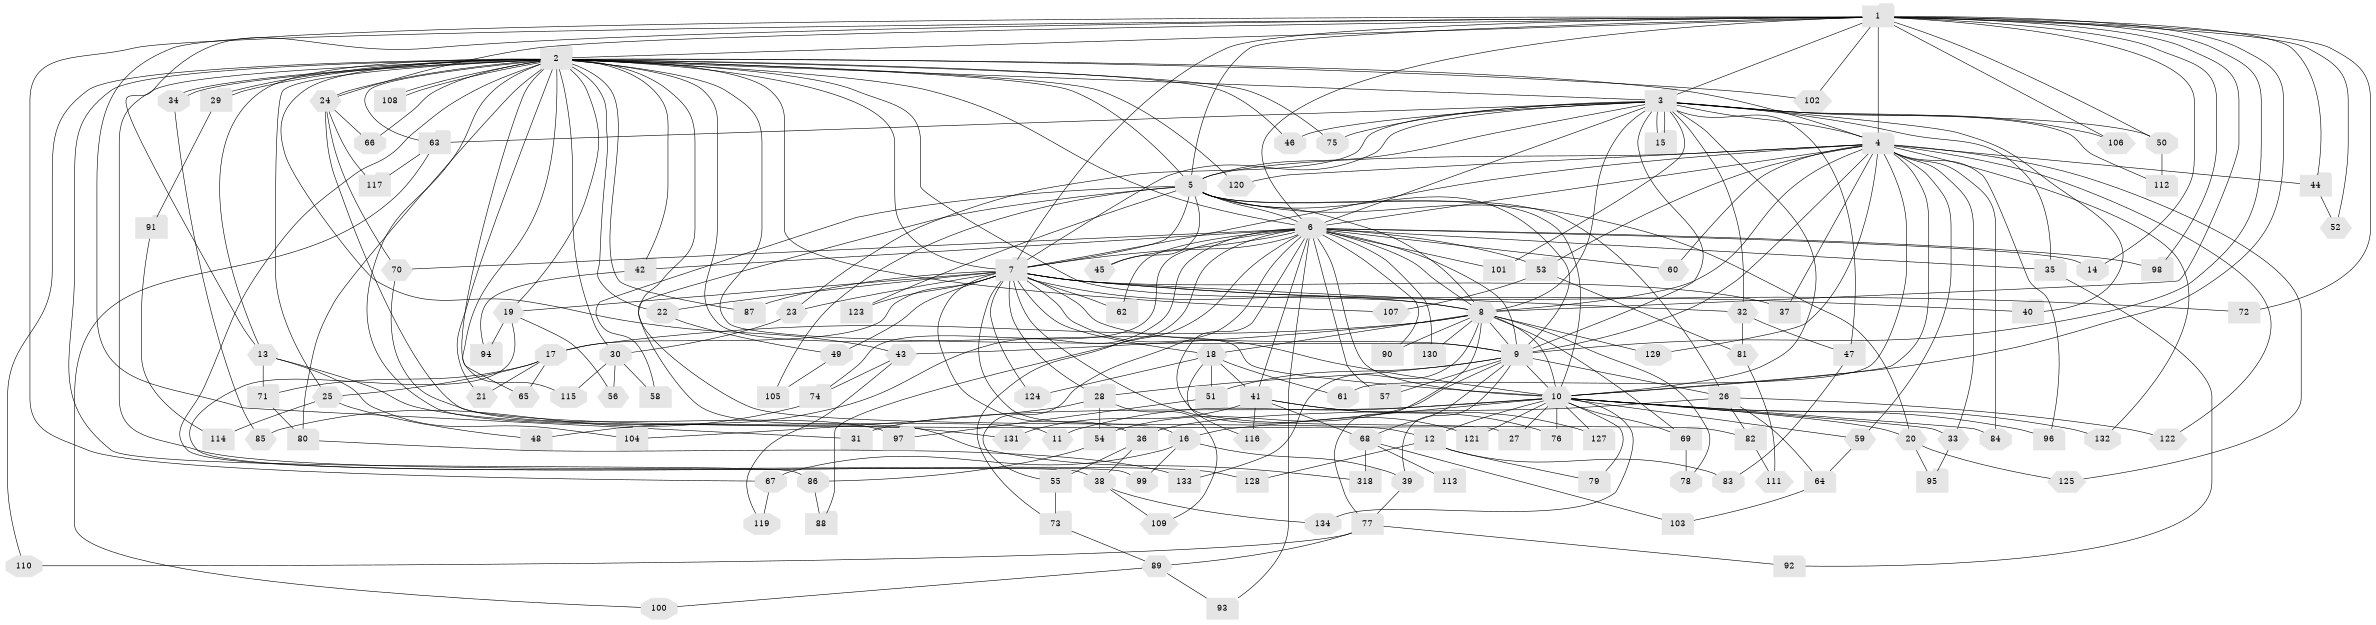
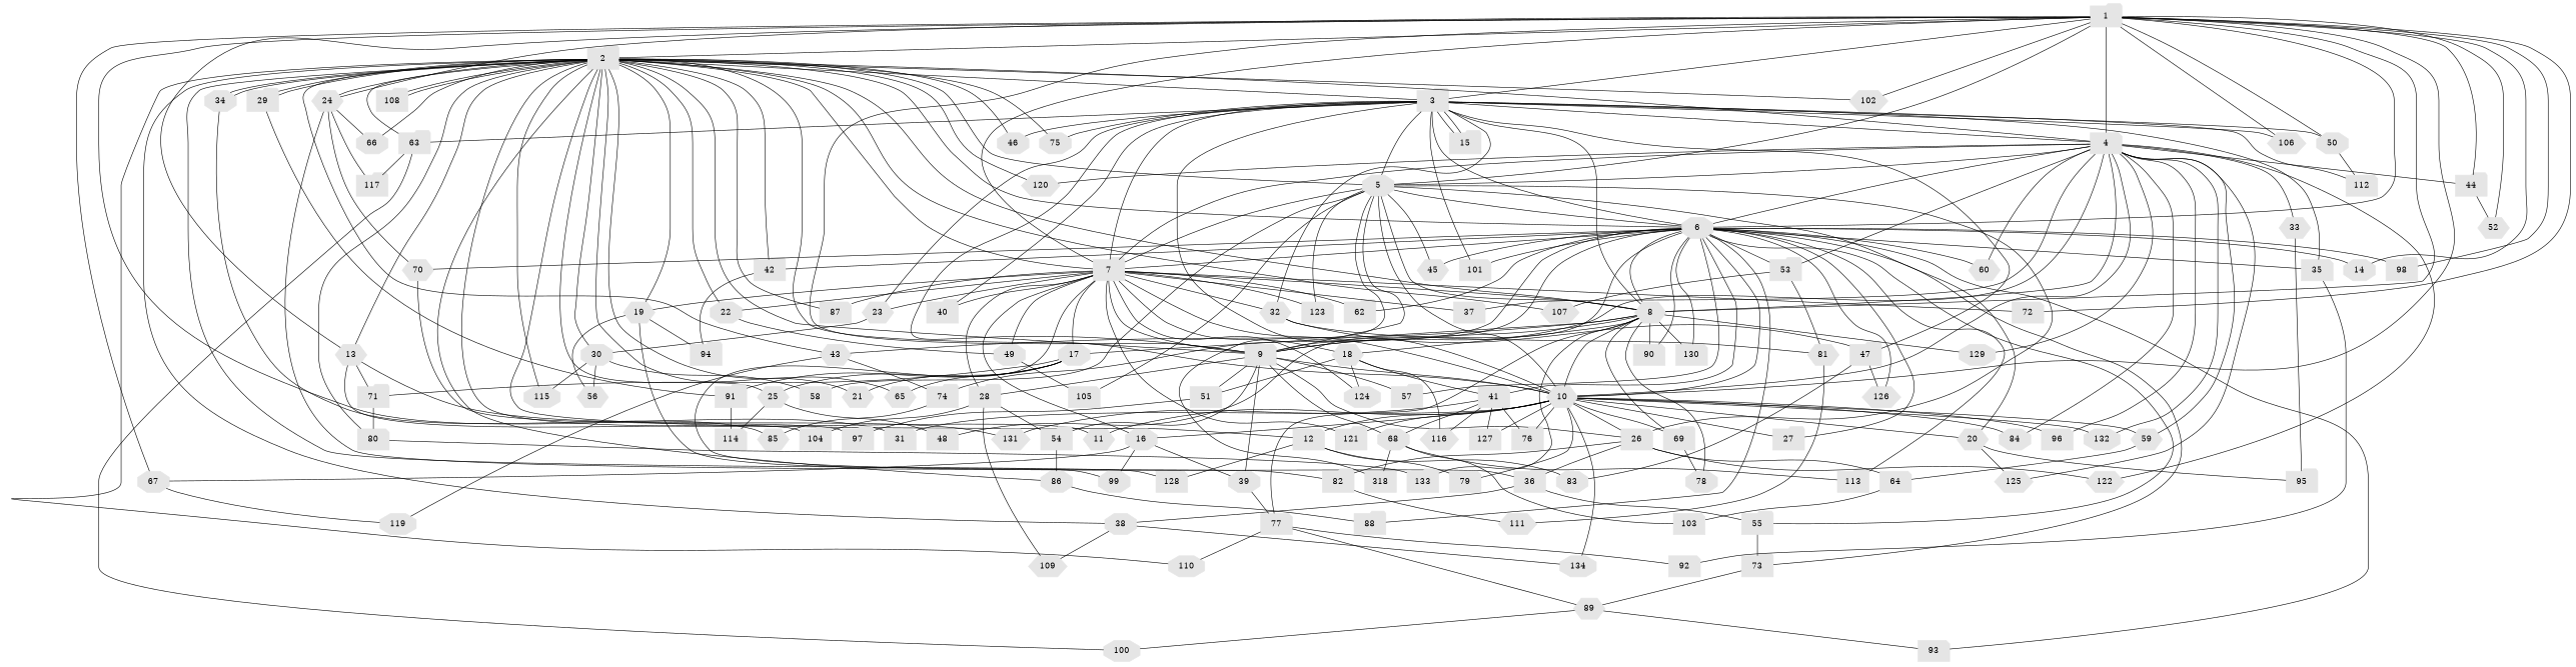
  graph {
    node [color=gray90 shape=folder style=filled]
    1
    2
    3
    4 [shape=note]
    5 [shape=octagon]
    6 [shape=octagon]
    7
    8 [shape=hexagon]
    9 [shape=note]
    10 [shape=hexagon]
    13 [shape=hexagon]
    14 [shape=octagon]
    24 [shape=hexagon]
    31 [shape=note]
    44
    50 [shape=octagon]
    52 [shape=hexagon]
    67 [shape=octagon]
    72 [shape=note]
    98
    102 [shape=hexagon]
    106 [shape=hexagon]
    11 [shape=hexagon]
    12 [shape=note]
    19 [shape=hexagon]
    21 [shape=hexagon]
    22 [shape=octagon]
    25 [shape=hexagon]
    29
    30 [shape=octagon]
    34 [shape=octagon]
    38 [shape=octagon]
    42
    43 [shape=hexagon]
    46 [shape=octagon]
    63
    65 [shape=hexagon]
    66 [shape=octagon]
    75 [shape=octagon]
    80 [shape=note]
    86 [shape=octagon]
    87 [shape=note]
    107 [shape=hexagon]
    108
    110 [shape=octagon]
    115 [shape=octagon]
    120 [shape=hexagon]
    128 [shape=note]
    15
    23 [shape=hexagon]
    32 [shape=hexagon]
    35 [shape=note]
    40
    47
    101 [shape=note]
    112 [shape=note]
    33 [shape=hexagon]
    37 [shape=note]
    53
    59 [shape=hexagon]
    60 [shape=hexagon]
-   61 [shape=octagon]
    84 [shape=octagon]
    96 [shape=note]
    122 [shape=hexagon]
    125 [shape=hexagon]
    129 [shape=octagon]
    132 [shape=octagon]
    20 [shape=hexagon]
    26 [shape=note]
    45 [shape=hexagon]
    58 [shape=note]
    105 [shape=note]
    n74 [label=318]
    123 [shape=note]
    27
    41 [shape=note]
    48 [shape=note]
    55
    57
    62
    70 [shape=hexagon]
    73
    74
    88
    90 [shape=note]
    93 [shape=note]
    113
+   126 [shape=hexagon]
    130 [shape=note]
    16 [shape=octagon]
    17 [shape=octagon]
    18 [shape=hexagon]
    28
    36
    49 [shape=octagon]
    121
    124 [shape=octagon]
    69
    77 [shape=note]
    78 [shape=octagon]
    133
    39 [shape=octagon]
    51 [shape=note]
    54
    68 [shape=octagon]
    76
    79 [shape=note]
    127 [shape=note]
    134 [shape=octagon]
    71
    104
    131 [shape=hexagon]
    82
    117
    119 [shape=octagon]
    83 [shape=octagon]
    99 [shape=octagon]
    56 [shape=hexagon]
    94
    114 [shape=note]
    91
    85 [shape=hexagon]
    109 [shape=hexagon]
    100 [shape=octagon]
    81 [shape=hexagon]
    92 [shape=note]
    95
    64 [shape=note]
    116 [shape=hexagon]
    97
    89 [shape=hexagon]
    103 [shape=note]
    111 [shape=hexagon]
    1 -- 2
    1 -- 3
    1 -- 4
    1 -- 5
    1 -- 6
    1 -- 7
    1 -- 8
    1 -- 9
    1 -- 10
    1 -- 13
    1 -- 14
    1 -- 24
    1 -- 31
    1 -- 44
    1 -- 50
    1 -- 52
    1 -- 67
    1 -- 72
    1 -- 98
    1 -- 102
    1 -- 106
    2 -- 3
    2 -- 4
    2 -- 5
    2 -- 6
    2 -- 7
    2 -- 8
    2 -- 9
    2 -- 10
    2 -- 13
    2 -- 24
    2 -- 102
    2 -- 11
    2 -- 12
    2 -- 19
    2 -- 21
    2 -- 22
    2 -- 25
    2 -- 29
    2 -- 29
    2 -- 30
    2 -- 34
    2 -- 34
    2 -- 38
    2 -- 42
    2 -- 43
    2 -- 46
    2 -- 63
    2 -- 65
    2 -- 66
    2 -- 75
    2 -- 80
    2 -- 86
    2 -- 87
    2 -- 107
    2 -- 108
    2 -- 108
    2 -- 110
    2 -- 115
    2 -- 120
    2 -- 128
    3 -- 4
    3 -- 5
    3 -- 6
    3 -- 7
    3 -- 8
    3 -- 9
    3 -- 10
    3 -- 50
    3 -- 106
    3 -- 46
    3 -- 63
    3 -- 75
    3 -- 15
    3 -- 15
    3 -- 23
    3 -- 32
    3 -- 35
    3 -- 40
    3 -- 47
    3 -- 101
    3 -- 112
    4 -- 5
    4 -- 6
    4 -- 7
    4 -- 8
    4 -- 9
    4 -- 10
    4 -- 44
    4 -- 120
    4 -- 33
    4 -- 37
    4 -- 53
    4 -- 59
    4 -- 60
-   4 -- 61
    4 -- 84
    4 -- 96
    4 -- 122
    4 -- 125
    4 -- 129
    4 -- 132
    5 -- 6
    5 -- 7
    5 -- 8
    5 -- 9
    5 -- 10
    5 -- 20
    5 -- 26
    5 -- 45
    5 -- 58
    5 -- 105
    5 -- n74
    5 -- 123
    6 -- 7
    6 -- 8
    6 -- 9
    6 -- 10
    6 -- 14
    6 -- 98
    6 -- 42
    6 -- 35
    6 -- 101
    6 -- 53
    6 -- 60
    6 -- 45
    6 -- 27
    6 -- 41
    6 -- 48
    6 -- 55
    6 -- 57
    6 -- 62
    6 -- 70
    6 -- 73
    6 -- 74
    6 -- 88
    6 -- 90
    6 -- 93
+   6 -- 113
+   6 -- 126
    6 -- 130
    7 -- 8
    7 -- 9
    7 -- 10
    7 -- 72
    7 -- 19
    7 -- 22
    7 -- 87
    7 -- 23
    7 -- 32
    7 -- 40
    7 -- 37
    7 -- 123
    7 -- 62
    7 -- 16
    7 -- 17
    7 -- 18
    7 -- 28
    7 -- 36
    7 -- 49
    7 -- 121
    7 -- 124
    8 -- 9
    8 -- 10
    8 -- 43
    8 -- 129
    8 -- 90
    8 -- 130
    8 -- 17
    8 -- 18
    8 -- 69
    8 -- 77
    8 -- 78
    8 -- 133
    9 -- 10
    9 -- 26
    9 -- 57
    9 -- 28
    9 -- 39
    9 -- 51
    9 -- 54
    9 -- 68
    10 -- 31
    10 -- 11
    10 -- 12
-   10 -- 33
+   10 -- 26
    10 -- 59
    10 -- 84
    10 -- 96
    10 -- 132
    10 -- 20
    10 -- 27
    10 -- 16
    10 -- 121
    10 -- 69
    10 -- 76
    10 -- 79
    10 -- 127
    10 -- 134
    13 -- 71
    13 -- 104
    13 -- 131
    24 -- 66
    24 -- 70
    24 -- 82
    24 -- 117
    44 -- 52
    50 -- 112
    67 -- 119
    12 -- 128
    12 -- 79
    12 -- 83
    19 -- 99
    19 -- 56
    19 -- 94
    22 -- 49
    25 -- 48
    25 -- 114
    29 -- 91
    30 -- 115
    30 -- 58
    30 -- 56
    34 -- 85
    38 -- 134
    38 -- 109
    42 -- 94
    43 -- 74
    43 -- 119
    63 -- 117
    63 -- 100
    80 -- 133
    86 -- 88
    23 -- 30
    32 -- 47
    32 -- 81
    35 -- 92
+   47 -- 126
    47 -- 83
    33 -- 95
    53 -- 107
    53 -- 81
    59 -- 64
    20 -- 125
    20 -- 95
    26 -- 122
    26 -- 36
    26 -- 82
    26 -- 64
    41 -- 68
    41 -- 76
    41 -- 127
    41 -- 131
    41 -- 116
    55 -- 73
    70 -- 97
    73 -- 89
    74 -- 85
    16 -- 67
    16 -- 39
    16 -- 99
    17 -- 21
    17 -- 25
    17 -- 65
    17 -- 71
-   18 -- 61
+   17 -- 91
    18 -- 41
    18 -- 124
    18 -- 51
    18 -- 116
    28 -- 54
    28 -- 104
    28 -- 109
    36 -- 38
    36 -- 55
    49 -- 105
    69 -- 78
    77 -- 110
    77 -- 92
    77 -- 89
    39 -- 77
    51 -- 97
    54 -- 86
    68 -- n74
    68 -- 113
    68 -- 103
    71 -- 80
    82 -- 111
    91 -- 114
    81 -- 111
    64 -- 103
    89 -- 93
    89 -- 100
  }
